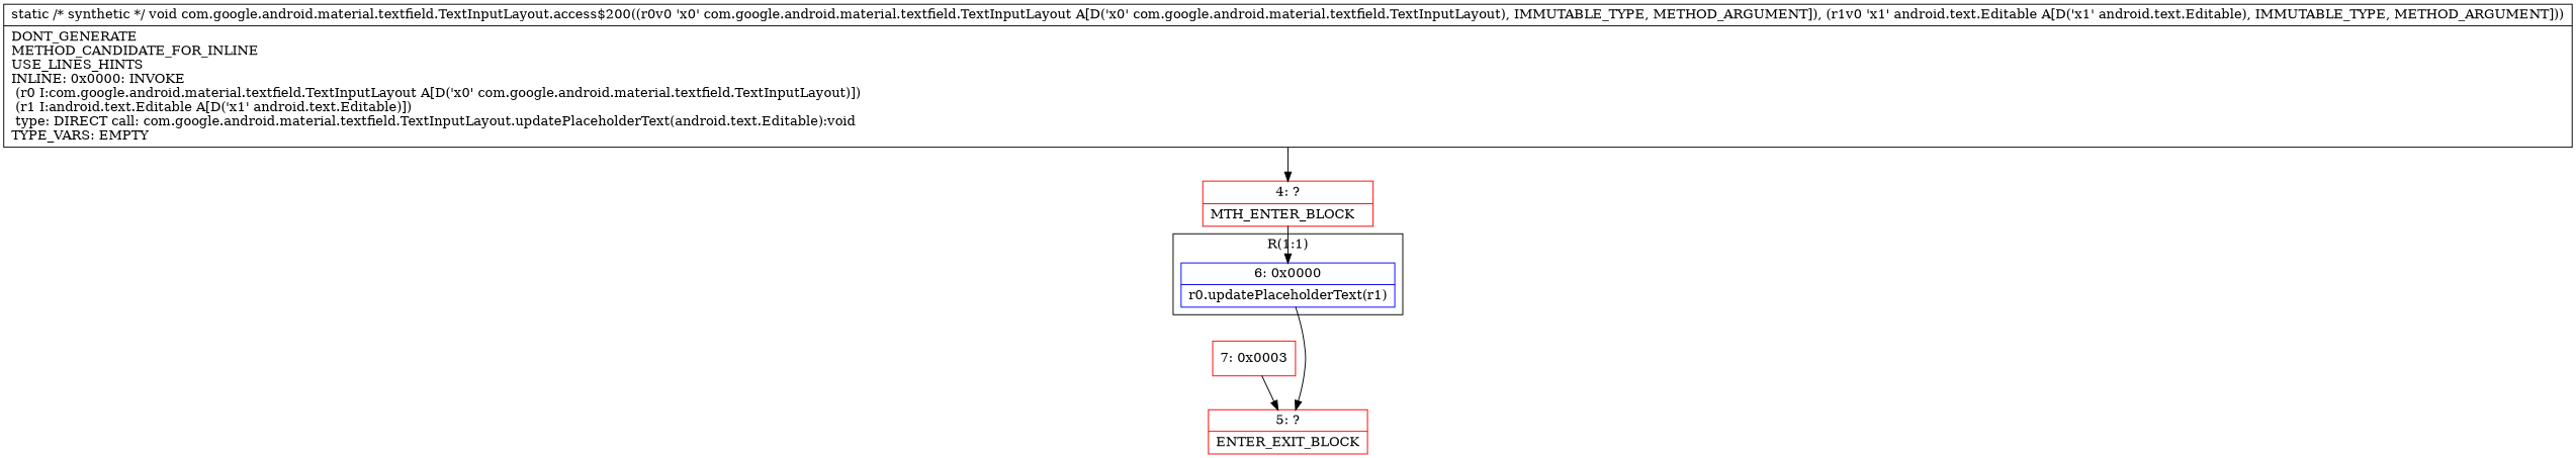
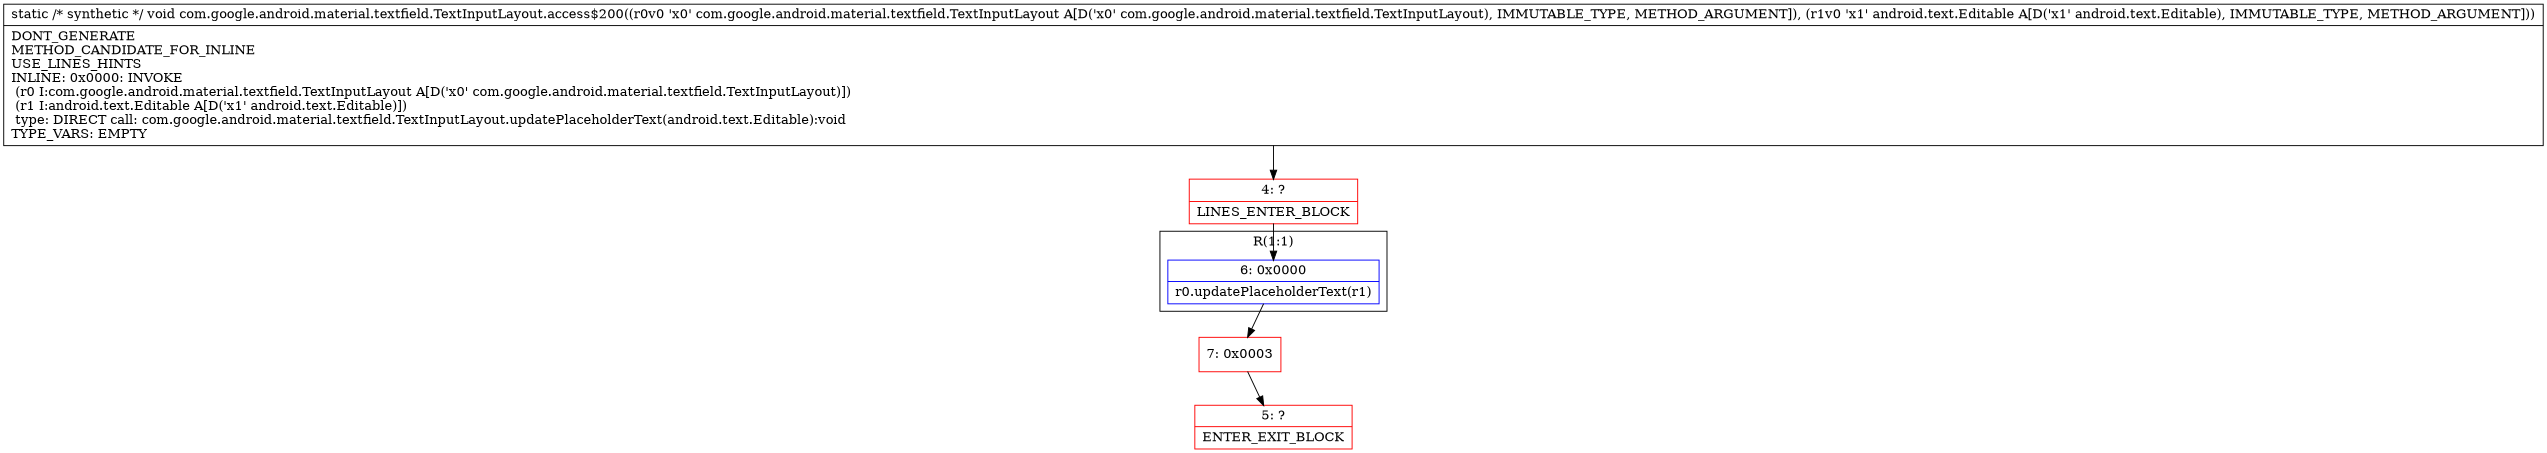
  digraph {
    node [color=red shape=record]
    n1 [color=blue label="{6\:\ 0x0000|r0.updatePlaceholderText(r1)\l}"]
    n2 [label="{7\:\ 0x0003}"]
    n3 [label="{5\:\ ?|ENTER_EXIT_BLOCK\l}"]
-   n4 [label="{4\:\ ?|MTH_ENTER_BLOCK\l}"]
+   n4 [label="{4\:\ ?|LINES_ENTER_BLOCK\l}"]
    n5 [label="{static \/* synthetic *\/ void com.google.android.material.textfield.TextInputLayout.access$200((r0v0 'x0' com.google.android.material.textfield.TextInputLayout A[D('x0' com.google.android.material.textfield.TextInputLayout), IMMUTABLE_TYPE, METHOD_ARGUMENT]), (r1v0 'x1' android.text.Editable A[D('x1' android.text.Editable), IMMUTABLE_TYPE, METHOD_ARGUMENT]))  | DONT_GENERATE\lMETHOD_CANDIDATE_FOR_INLINE\lUSE_LINES_HINTS\lINLINE: 0x0000: INVOKE  \l  (r0 I:com.google.android.material.textfield.TextInputLayout A[D('x0' com.google.android.material.textfield.TextInputLayout)])\l  (r1 I:android.text.Editable A[D('x1' android.text.Editable)])\l type: DIRECT call: com.google.android.material.textfield.TextInputLayout.updatePlaceholderText(android.text.Editable):void\lTYPE_VARS: EMPTY\l}" color=""]
    subgraph cluster_1 {
      label="R(1:1)"
      n1
    }
-   n1 -> n3
+   n1 -> n2
    n2 -> n3
    n4 -> n1
    n5 -> n4
  }
